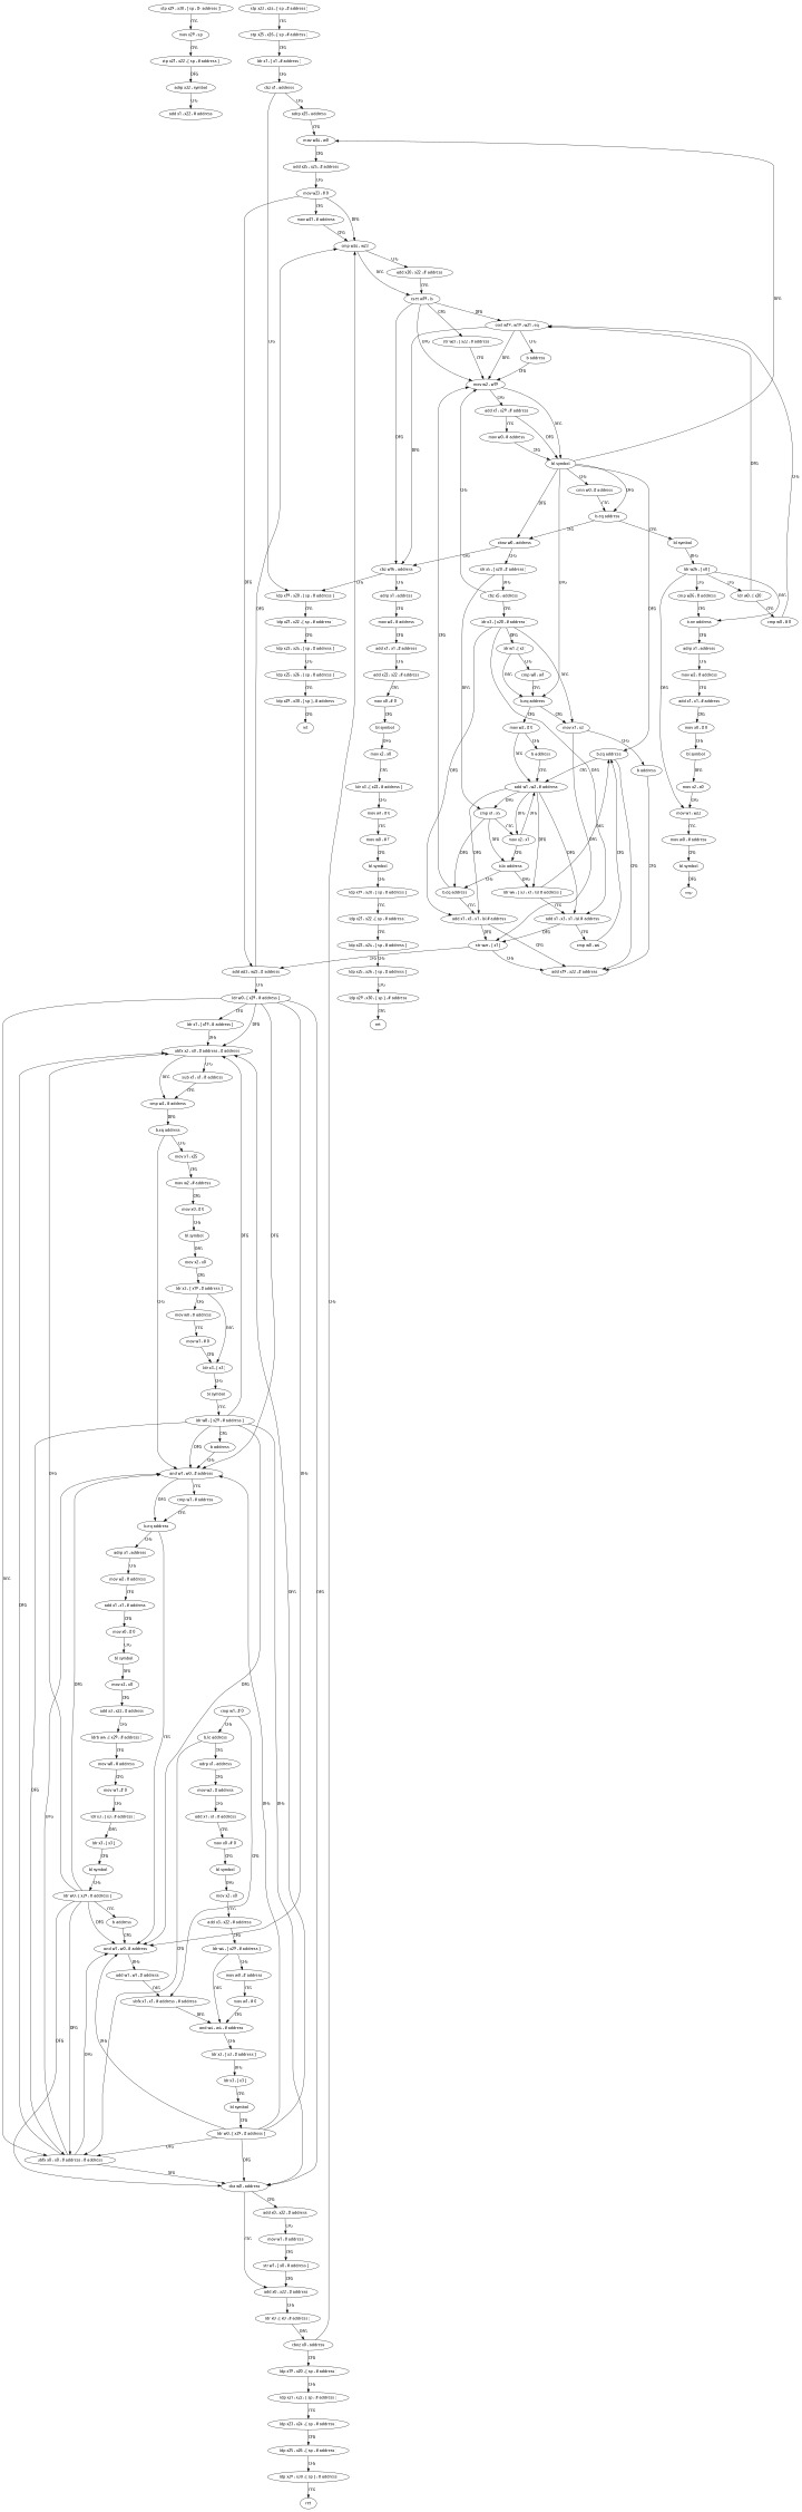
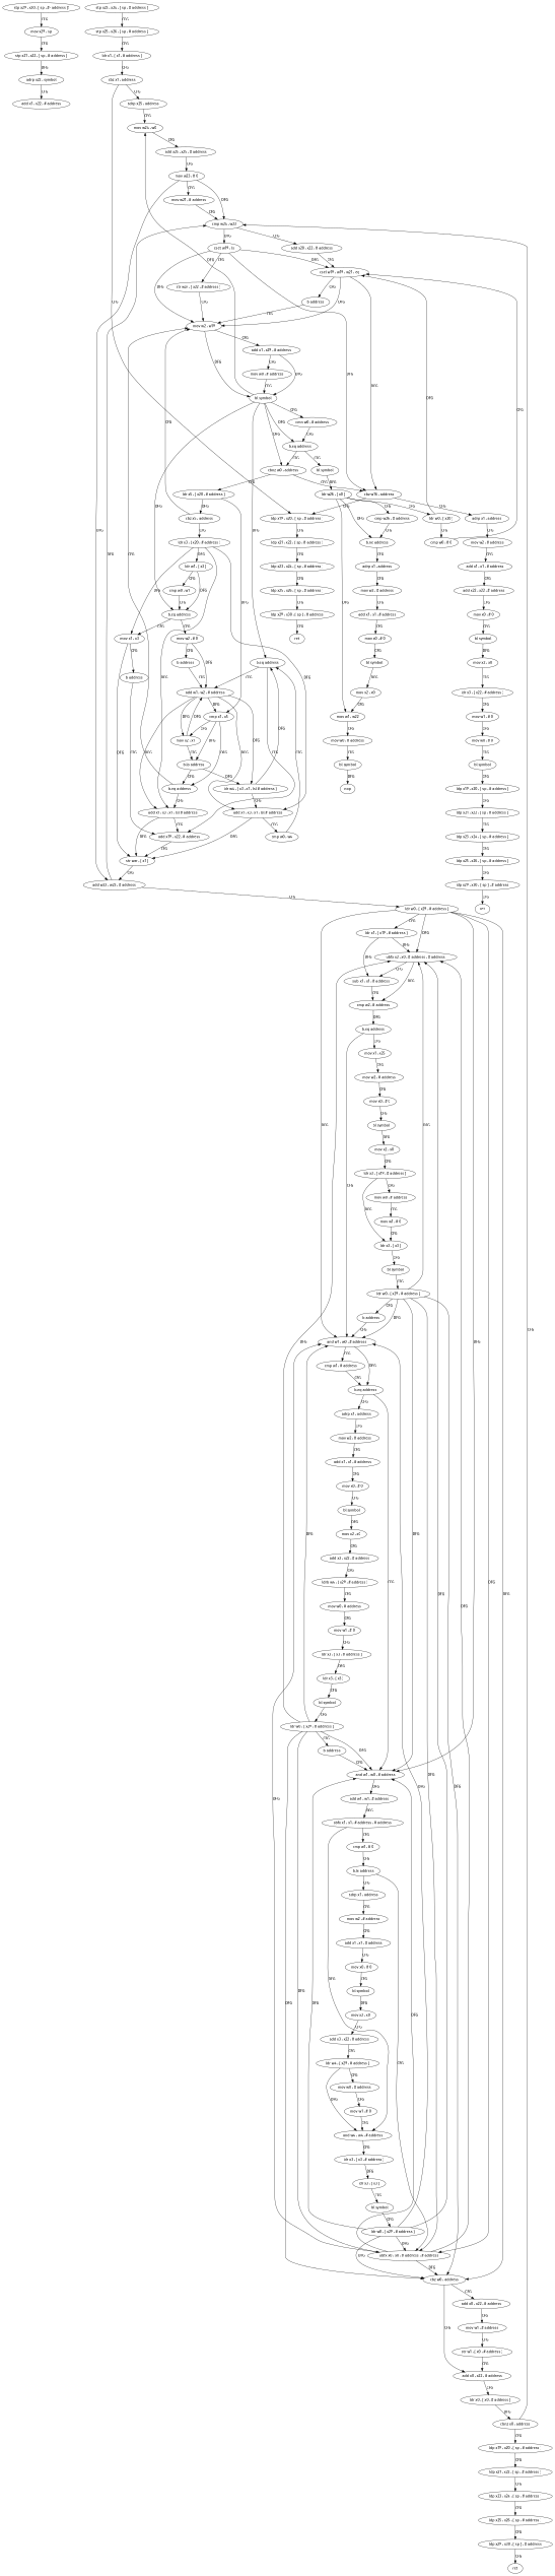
  digraph {
    fontname="Fira Sans"
    node [fontname="Fira Sans"]
    edge [fontname="Fira Sans"]
    n1 [label="stp x29 , x30 , [ sp , #- address ]!"]
    n2 [label="mov x29 , sp"]
    n3 [label="stp x21 , x22 , [ sp , # address ]"]
    n4 [label="adrp x22 , symbol"]
    n5 [label="add x1 , x22 , # address"]
    n6 [label="stp x23 , x24 , [ sp , # address ]"]
    n7 [label="stp x25 , x26 , [ sp , # address ]"]
    n8 [label="ldr x1 , [ x1 , # address ]"]
    n9 [label="cbz x1 , address"]
    n10 [label="ldp x19 , x20 , [ sp , # address ]"]
    n11 [label="adrp x25 , address"]
    n12 [label="ldp x21 , x22 , [ sp , # address ]"]
    n13 [label="mov w24 , w0"]
    n14 [label="ldp x23 , x24 , [ sp , # address ]"]
    n15 [label="add x25 , x25 , # address"]
    n16 [label="ldp x25 , x26 , [ sp , # address ]"]
    n17 [label="ldp x29 , x30 , [ sp ] , # address"]
    n18 [label=ret]
    n19 [label="mov w23 , # 0"]
    n20 [label="cmp w24 , w23"]
    n21 [label="add x20 , x22 , # address"]
    n22 [label="cset w19 , ls"]
    n23 [label="mov w21 , # address"]
    n24 [label="add w23 , w23 , # address"]
    n25 [label="ldr w0 , [ x29 , # address ]"]
    n26 [label="csel w19 , w19 , w21 , eq"]
    n27 [label="cbz w16 , address"]
    n28 [label="mov w2 , w19"]
    n29 [label="str wzr , [ x22 , # address ]"]
    n30 [label="bl symbol"]
    n31 [label="ldr w26 , [ x0 ]"]
    n32 [label="cmp w26 , # address"]
    n33 [label="b.ne address"]
    n34 [label="mov w1 , w22"]
    n35 [label="ldr w0 , [ x20 ]"]
    n36 [label="adrp x1 , address"]
    n37 [label="mov w0 , # address"]
    n38 [label="mov w2 , # address"]
    n39 [label="cmp w0 , # 0"]
    n40 [label="add x1 , x1 , # address"]
    n41 [label="b address"]
    n42 [label="cbnz w0 , address"]
    n43 [label="ldr x5 , [ x20 , # address ]"]
    n44 [label="cbz x5 , address"]
    n45 [label="cmp x1 , x5"]
    n46 [label="adrp x1 , address"]
    n47 [label="ldr x3 , [ x20 , # address ]"]
    n48 [label="mov x2 , x1"]
    n49 [label="b.lo address"]
    n50 [label="b.eq address"]
    n51 [label="mov w2 , # address"]
    n52 [label="mov x0 , # 0"]
    n53 [label="bl symbol"]
    n54 [label="mov x2 , x0"]
    n55 [label="bl symbol"]
    n56 [label=nop]
    n57 [label="add x1 , x29 , # address"]
    n58 [label="bl symbol"]
    n59 [label="mov w0 , # address"]
    n60 [label="cmn w0 , # address"]
    n61 [label="b.eq address"]
    n62 [label="b.eq address"]
    n63 [label="b.eq address"]
    n64 [label="ldr w1 , [ x3 ]"]
    n65 [label="mov x1 , x3"]
    n66 [label="add x1 , x3 , x1 , lsl # address"]
    n67 [label="add x1 , x3 , x1 , lsl # address"]
    n68 [label="cmp w0 , w1"]
    n69 [label="b address"]
    n70 [label="str wzr , [ x1 ]"]
    n71 [label="ldr w4 , [ x3 , x1 , lsl # address ]"]
    n72 [label="cmp w0 , w4"]
    n73 [label="add x19 , x22 , # address"]
    n74 [label="add x1 , x1 , # address"]
    n75 [label="mov w2 , # 0"]
    n76 [label="add w1 , w2 , # address"]
    n77 [label="b address"]
    n78 [label="add x22 , x22 , # address"]
    n79 [label="mov x0 , # 0"]
    n80 [label="bl symbol"]
    n81 [label="mov x2 , x0"]
    n82 [label="ldr x3 , [ x22 , # address ]"]
    n83 [label="mov w1 , # 0"]
-   n84 [label="mov w0 , # 7"]
+   n84 [label="mov w0 , # 0"]
    n85 [label="bl symbol"]
    n86 [label="ldp x19 , x20 , [ sp , # address ]"]
    n87 [label="ldp x21 , x22 , [ sp , # address ]"]
    n88 [label="ldp x23 , x24 , [ sp , # address ]"]
    n89 [label="ldp x25 , x26 , [ sp , # address ]"]
    n90 [label="ldp x29 , x30 , [ sp ] , # address"]
    n91 [label=ret]
    n92 [label="ldr x1 , [ x19 , # address ]"]
    n93 [label="ubfx x2 , x0 , # address , # address"]
    n94 [label="and w1 , w0 , # address"]
    n95 [label="and w1 , w0 , # address"]
    n96 [label="ubfx x0 , x0 , # address , # address"]
    n97 [label="cbz w0 , address"]
    n98 [label="sub x1 , x1 , # address"]
    n99 [label="cmp w2 , # address"]
    n100 [label="cmp w1 , # address"]
    n101 [label="b.eq address"]
    n102 [label="add w1 , w1 , # address"]
    n103 [label="add x0 , x22 , # address"]
    n104 [label="add x0 , x22 , # address"]
    n105 [label="b.eq address"]
    n106 [label="mov x1 , x25"]
    n107 [label="mov w2 , # address"]
    n108 [label="mov x0 , # 0"]
    n109 [label="adrp x1 , address"]
    n110 [label="bl symbol"]
    n111 [label="mov x2 , x0"]
    n112 [label="ldr x3 , [ x19 , # address ]"]
    n113 [label="mov w0 , # address"]
    n114 [label="ldr x3 , [ x3 ]"]
    n115 [label="mov w1 , # 0"]
    n116 [label="bl symbol"]
    n117 [label="ldr w0 , [ x29 , # address ]"]
    n118 [label="b address"]
    n119 [label="mov w2 , # address"]
    n120 [label="add x1 , x1 , # address"]
    n121 [label="sbfx x1 , x1 , # address , # address"]
    n122 [label="mov x0 , # 0"]
    n123 [label="bl symbol"]
    n124 [label="mov x2 , x0"]
    n125 [label="add x3 , x22 , # address"]
    n126 [label="ldrb w4 , [ x29 , # address ]"]
    n127 [label="mov w0 , # address"]
    n128 [label="mov w1 , # 0"]
    n129 [label="ldr x3 , [ x3 , # address ]"]
    n130 [label="ldr x3 , [ x3 ]"]
    n131 [label="bl symbol"]
    n132 [label="ldr w0 , [ x29 , # address ]"]
    n133 [label="b address"]
    n134 [label="cmp w1 , # 0"]
    n135 [label="and w4 , w4 , # address"]
    n136 [label="b.le address"]
    n137 [label="adrp x1 , address"]
    n138 [label="mov w2 , # address"]
    n139 [label="add x1 , x1 , # address"]
    n140 [label="ldr x0 , [ x0 , # address ]"]
    n141 [label="mov w1 , # address"]
    n142 [label="cbnz x0 , address"]
    n143 [label="str w1 , [ x0 , # address ]"]
    n144 [label="mov x0 , # 0"]
    n145 [label="bl symbol"]
    n146 [label="mov x2 , x0"]
    n147 [label="add x3 , x22 , # address"]
    n148 [label="ldr w4 , [ x29 , # address ]"]
    n149 [label="mov w0 , # address"]
    n150 [label="mov w1 , # 0"]
    n151 [label="ldr x3 , [ x3 , # address ]"]
    n152 [label="ldr x3 , [ x3 ]"]
    n153 [label="bl symbol"]
    n154 [label="ldr w0 , [ x29 , # address ]"]
    n155 [label="ldp x19 , x20 , [ sp , # address ]"]
    n156 [label="ldp x21 , x22 , [ sp , # address ]"]
    n157 [label="ldp x23 , x24 , [ sp , # address ]"]
    n158 [label="ldp x25 , x26 , [ sp , # address ]"]
    n159 [label="ldp x29 , x30 , [ sp ] , # address"]
    n160 [label=ret]
    n1 -> n2 [label=CFG]
    n2 -> n3 [label=CFG]
    n3 -> n4 [label=DFG]
    n4 -> n5 [label=CFG]
    n6 -> n7 [label=CFG]
    n7 -> n8 [label=CFG]
    n8 -> n9 [label=CFG]
    n9 -> n10 [label=CFG]
    n9 -> n11 [label=CFG]
    n10 -> n12 [label=CFG]
    n11 -> n13 [label=CFG]
    n12 -> n14 [label=CFG]
    n13 -> n15 [label=CFG]
    n14 -> n16 [label=CFG]
    n15 -> n19 [label=CFG]
    n16 -> n17 [label=CFG]
    n17 -> n18 [label=CFG]
    n19 -> n20 [label=DFG]
    n19 -> n23 [label=CFG]
    n19 -> n24 [label=DFG]
    n20 -> n21 [label=CFG]
    n20 -> n22 [label=DFG]
-   n21 -> n22 [label=CFG]
+   n21 -> n26 [label=CFG]
    n22 -> n26 [label=DFG]
    n22 -> n27 [label=DFG]
    n22 -> n28 [label=DFG]
    n22 -> n29 [label=CFG]
    n23 -> n20 [label=CFG]
    n24 -> n20 [label=DFG]
    n24 -> n25 [label=CFG]
    n25 -> n92 [label=CFG]
    n25 -> n93 [label=DFG]
    n25 -> n94 [label=DFG]
    n25 -> n95 [label=DFG]
    n25 -> n96 [label=DFG]
    n25 -> n97 [label=DFG]
    n26 -> n27 [label=DFG]
    n26 -> n28 [label=DFG]
    n26 -> n41 [label=CFG]
    n27 -> n10 [label=CFG]
    n27 -> n46 [label=CFG]
    n28 -> n57 [label=CFG]
    n28 -> n58 [label=DFG]
    n29 -> n28 [label=CFG]
    n30 -> n31 [label=DFG]
    n31 -> n32 [label=CFG]
    n31 -> n33 [label=DFG]
    n31 -> n34 [label=DFG]
    n31 -> n35 [label=CFG]
    n32 -> n33 [label=CFG]
    n33 -> n36 [label=CFG]
    n34 -> n37 [label=CFG]
    n35 -> n26 [label=DFG]
    n35 -> n39 [label=CFG]
    n36 -> n38 [label=CFG]
    n37 -> n55 [label=CFG]
    n38 -> n40 [label=CFG]
    n39 -> n26 [label=CFG]
    n40 -> n52 [label=CFG]
    n41 -> n28 [label=CFG]
    n42 -> n27 [label=CFG]
    n42 -> n43 [label=CFG]
    n43 -> n44 [label=DFG]
    n43 -> n45 [label=DFG]
    n44 -> n28 [label=CFG]
    n44 -> n47 [label=CFG]
    n45 -> n48 [label=CFG]
    n45 -> n49 [label=DFG]
    n45 -> n50 [label=DFG]
    n46 -> n51 [label=CFG]
    n47 -> n64 [label=DFG]
    n47 -> n65 [label=DFG]
    n47 -> n66 [label=DFG]
    n47 -> n67 [label=DFG]
    n48 -> n49 [label=CFG]
    n48 -> n76 [label=DFG]
    n49 -> n50 [label=CFG]
    n49 -> n71 [label=DFG]
    n50 -> n28 [label=CFG]
    n50 -> n67 [label=CFG]
    n51 -> n74 [label=CFG]
    n52 -> n53 [label=CFG]
    n53 -> n54 [label=DFG]
    n54 -> n34 [label=CFG]
    n55 -> n56 [label=DFG]
    n57 -> n58 [label=DFG]
    n57 -> n59 [label=CFG]
    n58 -> n13 [label=DFG]
    n58 -> n42 [label=DFG]
    n58 -> n60 [label=CFG]
    n58 -> n61 [label=DFG]
    n58 -> n62 [label=DFG]
    n58 -> n63 [label=DFG]
    n59 -> n58 [label=CFG]
    n60 -> n61 [label=CFG]
    n61 -> n30 [label=CFG]
    n61 -> n42 [label=CFG]
    n62 -> n65 [label=CFG]
    n62 -> n75 [label=CFG]
    n63 -> n73 [label=CFG]
    n63 -> n76 [label=CFG]
    n64 -> n62 [label=DFG]
    n64 -> n68 [label=CFG]
    n65 -> n69 [label=CFG]
    n65 -> n70 [label=DFG]
    n66 -> n70 [label=DFG]
    n66 -> n72 [label=CFG]
    n67 -> n70 [label=DFG]
    n67 -> n73 [label=CFG]
    n68 -> n62 [label=CFG]
    n69 -> n73 [label=CFG]
    n70 -> n24 [label=CFG]
    n71 -> n63 [label=DFG]
    n71 -> n66 [label=CFG]
    n72 -> n63 [label=CFG]
-   n70 -> n73 [label=CFG]
+   n73 -> n70 [label=CFG]
    n74 -> n78 [label=CFG]
    n75 -> n76 [label=DFG]
    n75 -> n77 [label=CFG]
    n76 -> n45 [label=DFG]
    n76 -> n48 [label=DFG]
    n76 -> n66 [label=DFG]
    n76 -> n67 [label=DFG]
    n76 -> n71 [label=DFG]
    n77 -> n76 [label=CFG]
    n78 -> n79 [label=CFG]
    n79 -> n80 [label=CFG]
    n80 -> n81 [label=DFG]
    n81 -> n82 [label=CFG]
    n82 -> n83 [label=CFG]
    n83 -> n84 [label=CFG]
    n84 -> n85 [label=CFG]
    n85 -> n86 [label=CFG]
    n86 -> n87 [label=CFG]
    n87 -> n88 [label=CFG]
    n88 -> n89 [label=CFG]
    n89 -> n90 [label=CFG]
    n90 -> n91 [label=CFG]
    n92 -> n93 [label=DFG]
+   n92 -> n98 [label=DFG]
    n93 -> n98 [label=CFG]
    n93 -> n99 [label=DFG]
    n94 -> n100 [label=CFG]
    n94 -> n101 [label=DFG]
    n95 -> n102 [label=DFG]
    n96 -> n93 [label=DFG]
    n96 -> n94 [label=DFG]
    n96 -> n95 [label=DFG]
    n96 -> n97 [label=DFG]
    n97 -> n103 [label=CFG]
    n97 -> n104 [label=CFG]
    n98 -> n99 [label=CFG]
    n99 -> n105 [label=DFG]
    n100 -> n101 [label=CFG]
    n101 -> n95 [label=CFG]
    n101 -> n109 [label=CFG]
    n102 -> n121 [label=DFG]
    n103 -> n140 [label=CFG]
    n104 -> n141 [label=CFG]
    n105 -> n94 [label=CFG]
    n105 -> n106 [label=CFG]
    n106 -> n107 [label=CFG]
    n107 -> n108 [label=CFG]
    n108 -> n110 [label=CFG]
    n109 -> n119 [label=CFG]
    n110 -> n111 [label=DFG]
    n111 -> n112 [label=CFG]
    n112 -> n113 [label=CFG]
    n112 -> n114 [label=DFG]
    n113 -> n115 [label=CFG]
    n114 -> n116 [label=CFG]
    n115 -> n114 [label=CFG]
    n116 -> n117 [label=CFG]
    n117 -> n93 [label=DFG]
    n117 -> n94 [label=DFG]
    n117 -> n95 [label=DFG]
    n117 -> n96 [label=DFG]
    n117 -> n97 [label=DFG]
    n117 -> n118 [label=CFG]
    n118 -> n94 [label=CFG]
    n119 -> n120 [label=CFG]
    n120 -> n122 [label=CFG]
-   n134 -> n121 [label=CFG]
+   n121 -> n134 [label=CFG]
    n121 -> n135 [label=DFG]
    n122 -> n123 [label=CFG]
    n123 -> n124 [label=DFG]
    n124 -> n125 [label=CFG]
    n125 -> n126 [label=CFG]
    n126 -> n127 [label=CFG]
    n127 -> n128 [label=CFG]
    n128 -> n129 [label=CFG]
    n129 -> n130 [label=DFG]
    n130 -> n131 [label=CFG]
    n131 -> n132 [label=CFG]
    n132 -> n93 [label=DFG]
    n132 -> n94 [label=DFG]
    n132 -> n95 [label=DFG]
    n132 -> n96 [label=DFG]
    n132 -> n97 [label=DFG]
    n132 -> n133 [label=CFG]
    n133 -> n95 [label=CFG]
    n134 -> n136 [label=CFG]
    n135 -> n151 [label=CFG]
    n136 -> n96 [label=CFG]
    n136 -> n137 [label=CFG]
    n137 -> n138 [label=CFG]
    n138 -> n139 [label=CFG]
    n139 -> n144 [label=CFG]
    n140 -> n142 [label=DFG]
    n141 -> n143 [label=CFG]
    n142 -> n20 [label=CFG]
    n142 -> n155 [label=CFG]
    n143 -> n103 [label=CFG]
    n144 -> n145 [label=CFG]
    n145 -> n146 [label=DFG]
    n146 -> n147 [label=CFG]
    n147 -> n148 [label=CFG]
    n148 -> n135 [label=DFG]
    n148 -> n149 [label=CFG]
    n149 -> n150 [label=CFG]
    n150 -> n135 [label=CFG]
    n151 -> n152 [label=DFG]
    n152 -> n153 [label=CFG]
    n153 -> n154 [label=CFG]
    n154 -> n93 [label=DFG]
    n154 -> n94 [label=DFG]
    n154 -> n95 [label=DFG]
    n154 -> n96 [label=DFG]
    n154 -> n97 [label=DFG]
    n155 -> n156 [label=CFG]
    n156 -> n157 [label=CFG]
    n157 -> n158 [label=CFG]
    n158 -> n159 [label=CFG]
    n159 -> n160 [label=CFG]
  }
